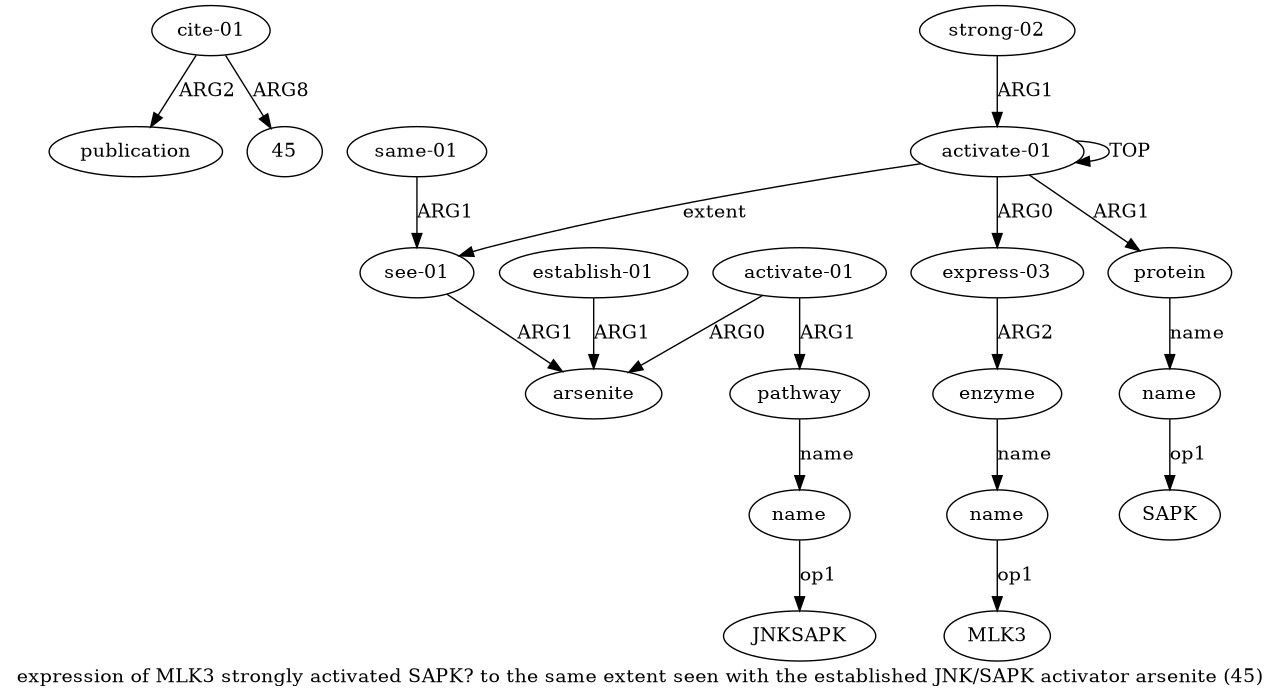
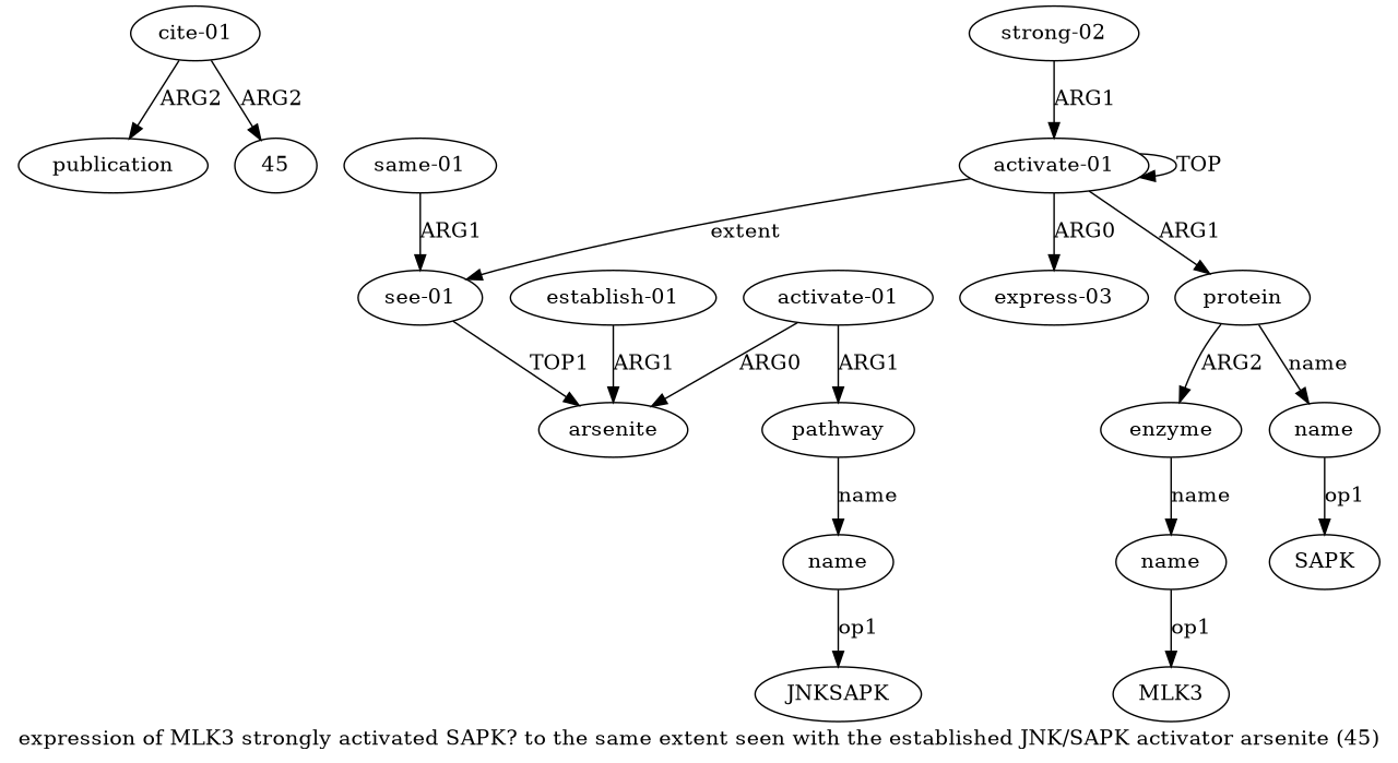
  digraph {
    label="expression of MLK3 strongly activated SAPK? to the same extent seen with the established JNK/SAPK activator arsenite (45)"
    node [color=black gold_ind=-1 gold_label=name test_ind=-1 test_label=name]
    edge [color=black gold_label=ARG1 test_label=ARG1]
    n1 [gold_ind=15 gold_label=publication label=publication test_ind=15 test_label=publication]
    n2 [gold_ind=0 gold_label="activate-01" label="activate-01" test_ind=0 test_label="activate-01"]
    n3 [gold_ind=7 gold_label="see-01" label="see-01" test_ind=7 test_label="see-01"]
    n4 [gold_ind=1 gold_label="express-03" label="express-03" test_ind=1 test_label="express-03"]
    n5 [gold_ind=4 gold_label=protein label=protein test_ind=4 test_label=protein]
    n6 [gold_ind=8 gold_label=arsenite label=arsenite test_ind=8 test_label=arsenite]
    n7 [gold_ind=2 gold_label=enzyme label=enzyme test_ind=2 test_label=enzyme]
    n8 [gold_ind=5 label=name test_ind=5]
    n9 [gold_ind=16 gold_label="cite-01" label="cite-01" test_ind=16 test_label="cite-01"]
    n10 [gold_label=45 label=45 test_label=45]
    n11 [gold_ind=11 label=name test_ind=11]
    n12 [gold_label=JNKSAPK label=JNKSAPK test_label=JNKSAPK]
    n13 [gold_ind=10 gold_label=pathway label=pathway test_ind=10 test_label=pathway]
    n14 [gold_ind=13 gold_label="same-01" label="same-01" test_ind=13 test_label="same-01"]
    n15 [gold_ind=12 gold_label="establish-01" label="establish-01" test_ind=12 test_label="establish-01"]
    n16 [gold_label=SAPK label=SAPK test_label=SAPK]
    n17 [gold_ind=3 label=name test_ind=3]
    n18 [gold_label=MLK3 label=MLK3 test_label=MLK3]
    n19 [gold_ind=6 gold_label="strong-02" label="strong-02" test_ind=6 test_label="strong-02"]
    n20 [gold_ind=9 gold_label="activate-01" label="activate-01" test_ind=9 test_label="activate-01"]
    n2 -> n2 [gold_label=TOP label=TOP test_label=TOP]
    n2 -> n3 [gold_label=extent label=extent test_label=extent]
    n2 -> n4 [gold_label=ARG0 label=ARG0 test_label=ARG0]
    n2 -> n5 [label=ARG1]
-   n3 -> n6 [label=ARG1]
-   n4 -> n7 [gold_label=ARG2 label=ARG2 test_label=ARG2]
+   n3 -> n6 [label=TOP1]
+   n5 -> n7 [gold_label=ARG2 label=ARG2 test_label=ARG2]
    n5 -> n8 [gold_label=name label=name test_label=name]
    n7 -> n17 [gold_label=name label=name test_label=name]
    n8 -> n16 [gold_label=op1 label=op1 test_label=op1]
    n9 -> n1 [label=ARG2]
-   n9 -> n10 [gold_label=ARG2 label=ARG8 test_label=ARG2]
+   n9 -> n10 [gold_label=ARG2 label=ARG2 test_label=ARG2]
    n11 -> n12 [gold_label=op1 label=op1 test_label=op1]
    n13 -> n11 [gold_label=name label=name test_label=name]
    n14 -> n3 [label=ARG1]
    n15 -> n6 [label=ARG1]
    n17 -> n18 [gold_label=op1 label=op1 test_label=op1]
    n19 -> n2 [label=ARG1]
    n20 -> n6 [gold_label=ARG0 label=ARG0 test_label=ARG0]
    n20 -> n13 [label=ARG1]
  }
